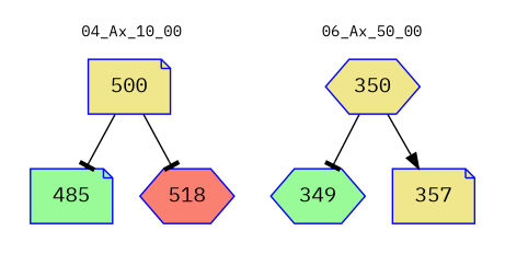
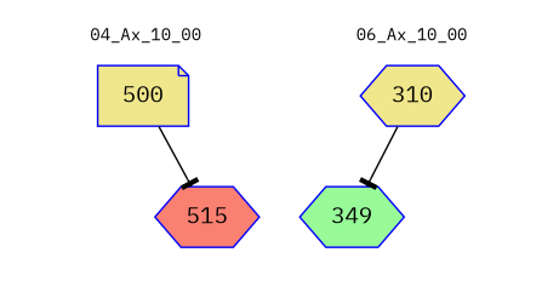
  digraph {
    fontname="IBM Plex Mono"
    node [color=blue fillcolor=khaki fontname="IBM Plex Mono" shape=note style=filled]
    edge [arrowhead=tee color=black fontname="IBM Plex Mono"]
    n1 [label=500]
-   n2 [fillcolor=palegreen label=485]
-   n3 [fillcolor=salmon label=518 shape=hexagon]
-   n4 [label=350 shape=hexagon]
+   n3 [fillcolor=salmon label=515 shape=hexagon]
+   n4 [label=310 shape=hexagon]
    n5 [fillcolor=palegreen label=349 shape=hexagon]
-   n6 [label=357]
    subgraph cluster_1 {
      color=white
      fontsize=10
      label="04_Ax_10_00"
      n1
-     n2
      n3
    }
    subgraph cluster_2 {
      color=white
      fontsize=10
-     label="06_Ax_50_00"
+     label="06_Ax_10_00"
      n4
      n5
-     n6
    }
-   n1 -> n2
    n1 -> n3
    n4 -> n5
-   n4 -> n6 [arrowhead=normal]
  }
